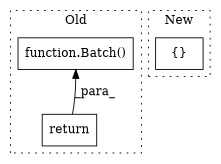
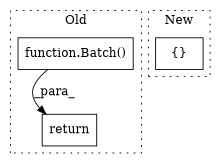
  digraph {
    node [shape=box]
    n1 [a=75 l=23 label="function.Batch()" s=1404]
    n2 [a=93 l=7 label=return s=1560]
    n3 [a=59 l="1,0" label="{}" s="2022,2042"]
    subgraph cluster_1 {
      label=Old
      style=dotted
      n1
      n2
    }
    subgraph cluster_2 {
      label=New
      style=dotted
      n3
    }
-   n2 -> n1 [label=_para_]
+   n1 -> n2 [label=_para_]
  }
